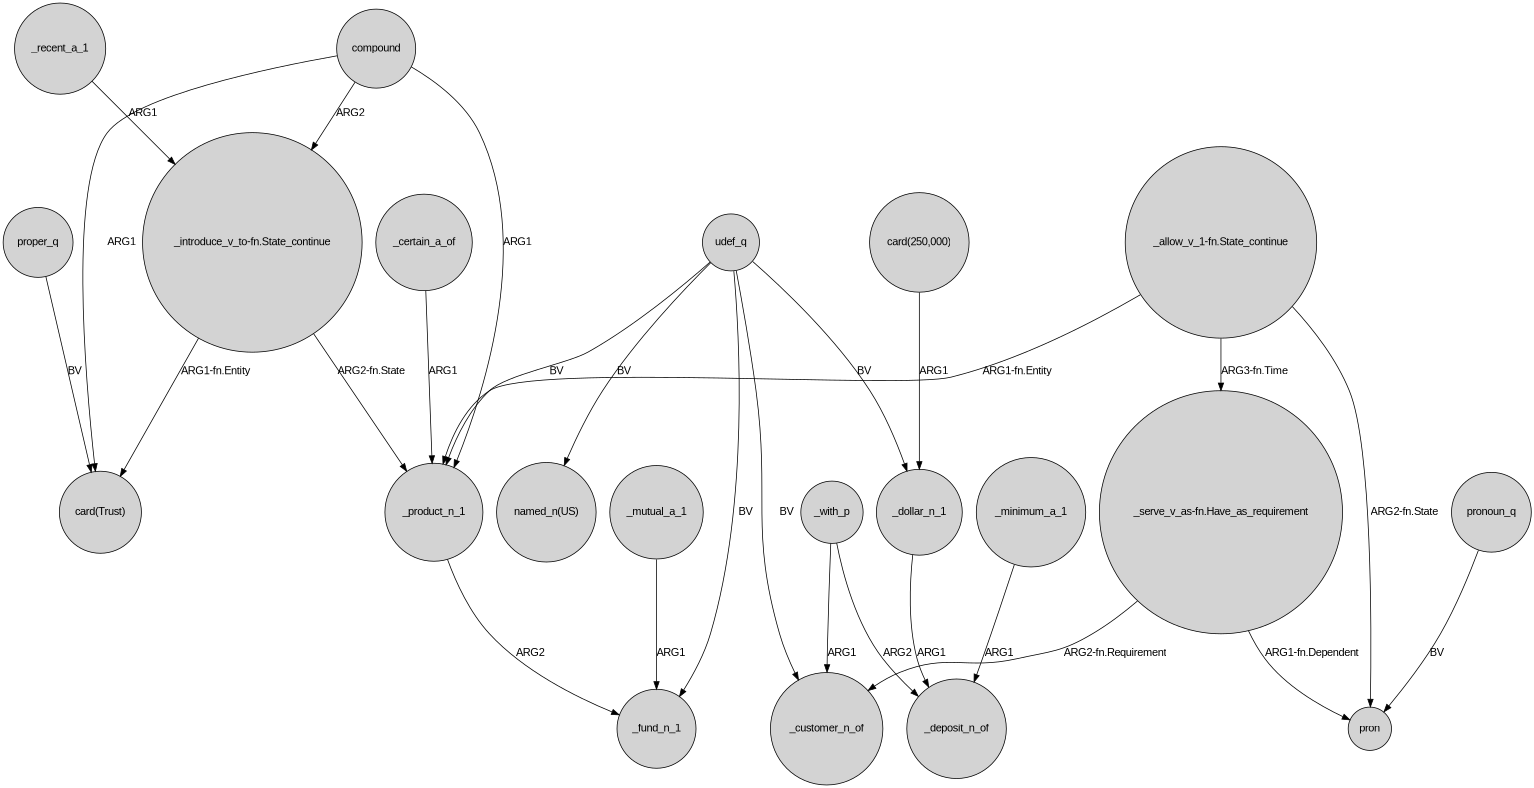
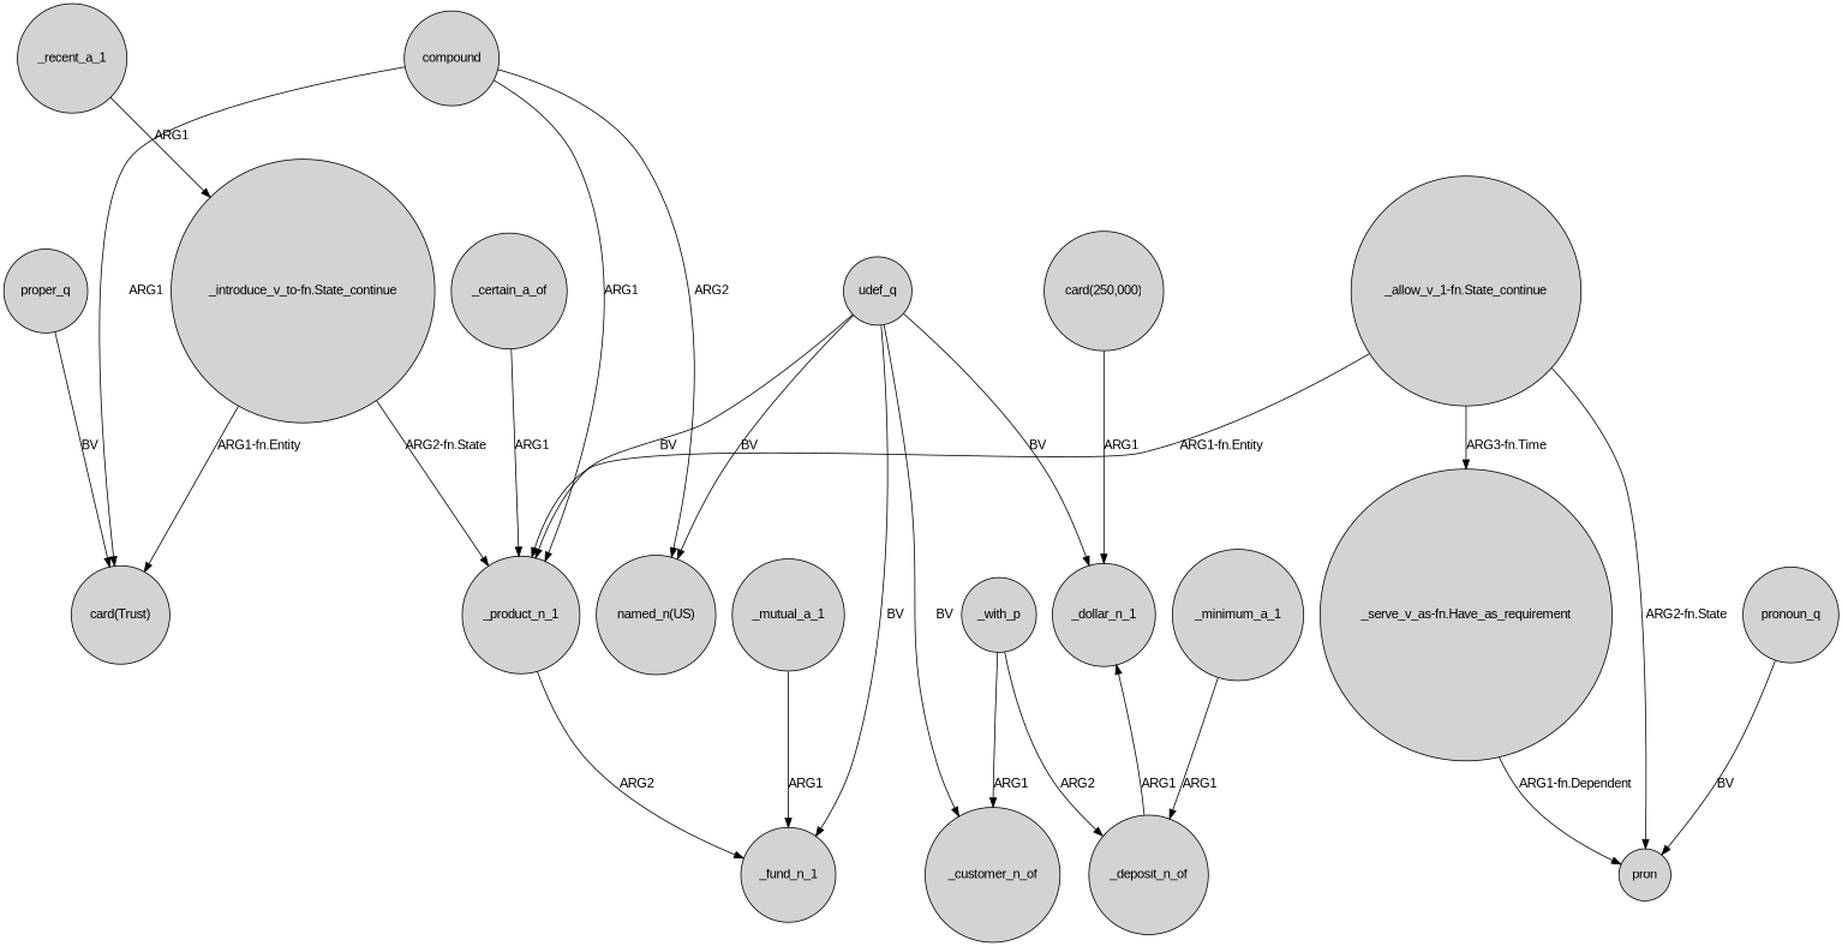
  digraph {
    fontname="Liberation Sans"
    node [fontname="Liberation Sans" shape=circle style=filled]
    edge [fontname="Liberation Sans"]
    n1 [label="card(Trust)"]
    compound
    _product_n_1
    "named_n(US)"
    _fund_n_1
    proper_q
    "card(250,000)"
    _dollar_n_1
    udef_q
    _customer_n_of
    _deposit_n_of
    "_introduce_v_to-fn.State_continue"
    "_allow_v_1-fn.State_continue"
    pron
    "_serve_v_as-fn.Have_as_requirement"
    pronoun_q
    _mutual_a_1
    _recent_a_1
    _with_p
    _minimum_a_1
    _certain_a_of
    compound -> n1 [label=ARG1]
    compound -> _product_n_1 [label=ARG1]
-   compound -> "_introduce_v_to-fn.State_continue" [label=ARG2]
+   compound -> "named_n(US)" [label=ARG2]
    _product_n_1 -> _fund_n_1 [label=ARG2]
    proper_q -> n1 [label=BV]
    "card(250,000)" -> _dollar_n_1 [label=ARG1]
    udef_q -> _product_n_1 [label=BV]
    udef_q -> "named_n(US)" [label=BV]
    udef_q -> _fund_n_1 [label=BV]
    udef_q -> _dollar_n_1 [label=BV]
    udef_q -> _customer_n_of [label=BV]
-   _dollar_n_1 -> _deposit_n_of [label=ARG1]
+   _deposit_n_of -> _dollar_n_1 [label=ARG1]
    "_introduce_v_to-fn.State_continue" -> n1 [label="ARG1-fn.Entity"]
    "_introduce_v_to-fn.State_continue" -> _product_n_1 [label="ARG2-fn.State"]
    "_allow_v_1-fn.State_continue" -> _product_n_1 [label="ARG1-fn.Entity"]
    "_allow_v_1-fn.State_continue" -> pron [label="ARG2-fn.State"]
    "_allow_v_1-fn.State_continue" -> "_serve_v_as-fn.Have_as_requirement" [label="ARG3-fn.Time"]
-   "_serve_v_as-fn.Have_as_requirement" -> _customer_n_of [label="ARG2-fn.Requirement"]
    "_serve_v_as-fn.Have_as_requirement" -> pron [label="ARG1-fn.Dependent"]
    pronoun_q -> pron [label=BV]
    _mutual_a_1 -> _fund_n_1 [label=ARG1]
    _recent_a_1 -> "_introduce_v_to-fn.State_continue" [label=ARG1]
    _with_p -> _customer_n_of [label=ARG1]
    _with_p -> _deposit_n_of [label=ARG2]
    _minimum_a_1 -> _deposit_n_of [label=ARG1]
    _certain_a_of -> _product_n_1 [label=ARG1]
  }
